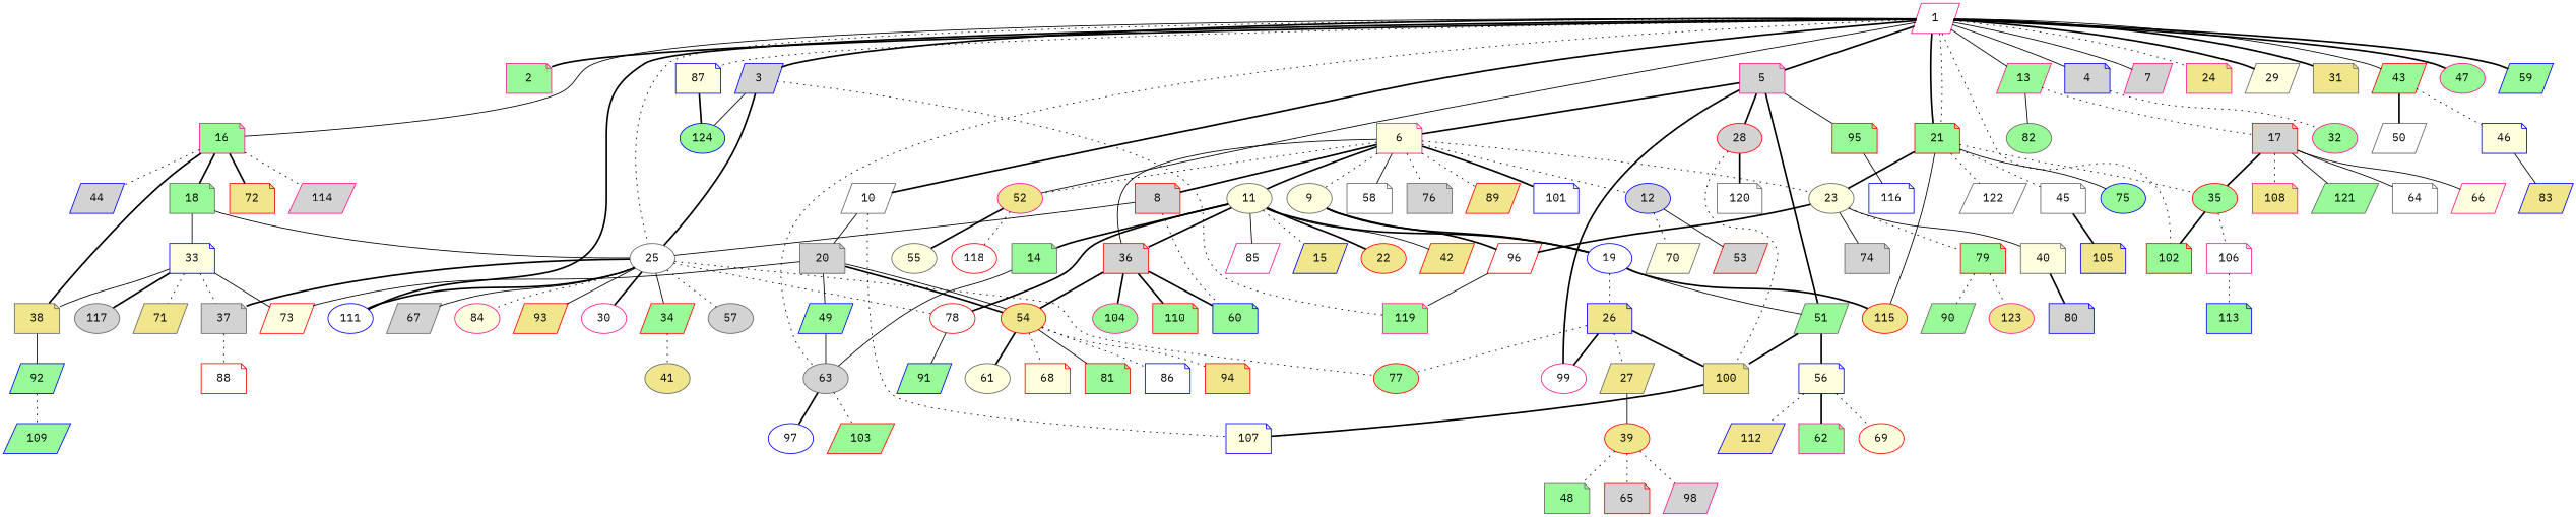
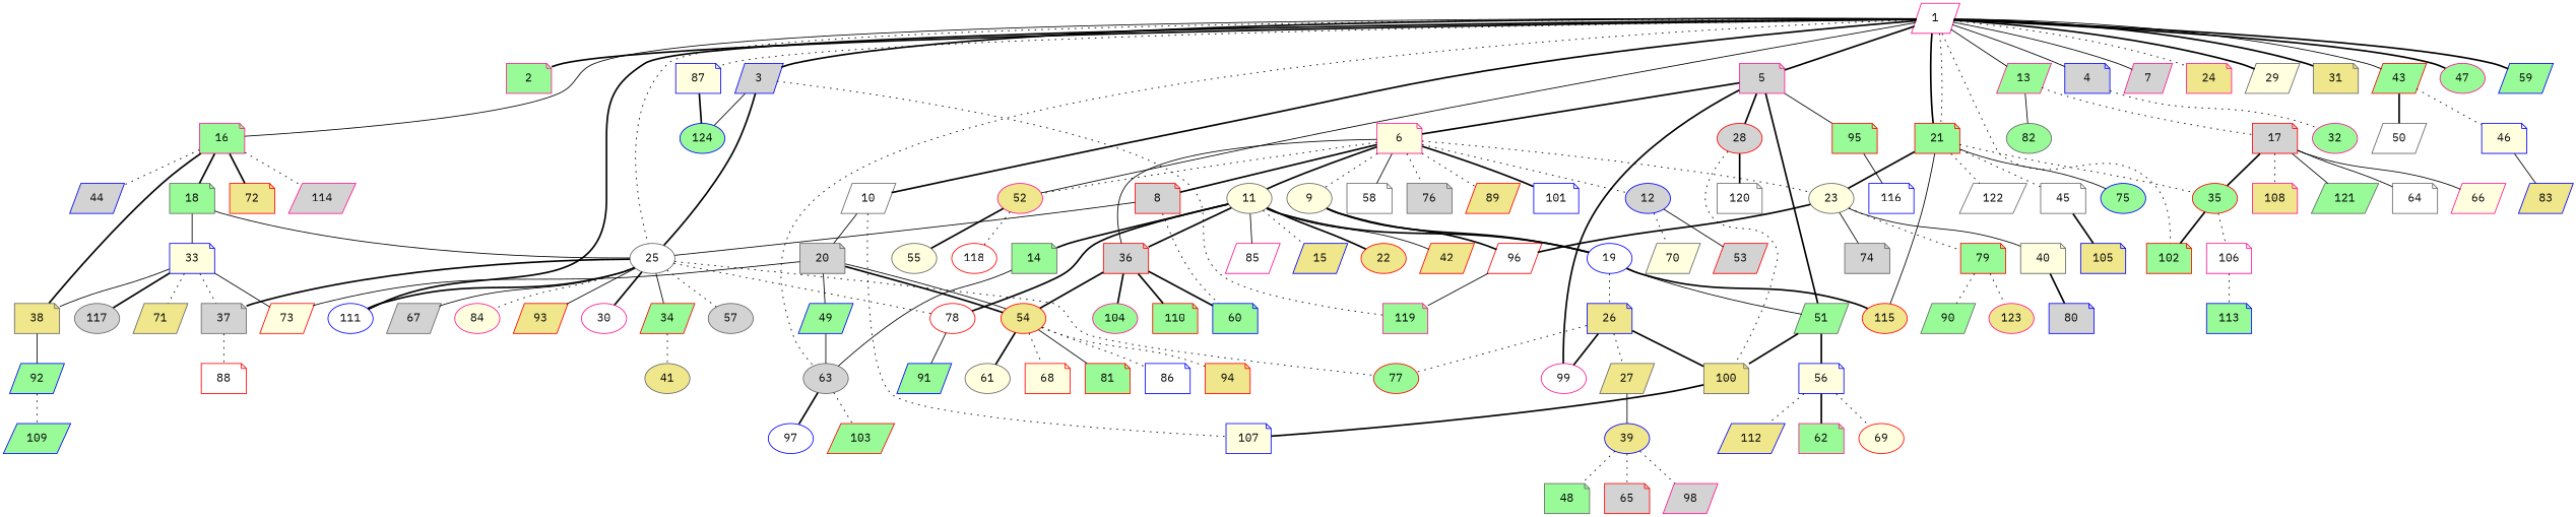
  graph {
    fontname="IBM Plex Mono"
    node [color=gray40 fillcolor=palegreen fontname="IBM Plex Mono" shape=note style=filled]
    edge [fontname="IBM Plex Mono" style=bold]
    1 [color=deeppink fillcolor=white shape=parallelogram]
    2 [color=deeppink]
    3 [color=blue fillcolor=lightgrey shape=parallelogram]
    4 [color=blue fillcolor=lightgrey]
    5 [color=deeppink fillcolor=lightgrey]
    7 [color=deeppink fillcolor=lightgrey shape=parallelogram]
    10 [fillcolor=white shape=parallelogram]
    13 [color=deeppink shape=parallelogram]
    16 [color=deeppink]
    21 [color=red]
    24 [color=deeppink fillcolor=khaki]
    25 [fillcolor=white shape=ellipse]
    29 [fillcolor=lightyellow shape=parallelogram]
    31 [fillcolor=khaki]
    43 [color=red shape=parallelogram]
    47 [color=deeppink shape=ellipse]
    52 [color=deeppink fillcolor=khaki shape=ellipse]
    59 [color=blue shape=parallelogram]
    63 [fillcolor=lightgrey shape=ellipse]
    87 [color=blue fillcolor=lightyellow]
    102 [color=red]
    111 [color=blue fillcolor=white shape=ellipse]
    119 [color=deeppink]
    124 [color=blue shape=ellipse]
    32 [color=deeppink shape=ellipse]
    6 [color=deeppink fillcolor=lightyellow]
    28 [color=red fillcolor=lightgrey shape=ellipse]
    51 [shape=parallelogram]
    95 [color=red]
    99 [color=deeppink fillcolor=white shape=ellipse]
    20 [fillcolor=lightgrey]
    107 [color=blue fillcolor=lightyellow]
    17 [color=red fillcolor=lightgrey]
    82 [shape=ellipse]
    18
    38 [fillcolor=khaki]
    44 [color=blue fillcolor=lightgrey shape=parallelogram]
    72 [color=red fillcolor=khaki]
    114 [color=deeppink fillcolor=lightgrey shape=parallelogram]
    23 [fillcolor=lightyellow shape=ellipse]
    35 [color=red shape=ellipse]
    115 [color=red fillcolor=khaki shape=ellipse]
    45 [fillcolor=white]
    75 [color=blue shape=ellipse]
    122 [fillcolor=white shape=parallelogram]
    78 [color=red fillcolor=white shape=ellipse]
    30 [color=deeppink fillcolor=white shape=ellipse]
    34 [color=red shape=parallelogram]
    37 [fillcolor=lightgrey]
    57 [fillcolor=lightgrey shape=ellipse]
    67 [fillcolor=lightgrey shape=parallelogram]
    77 [color=red shape=ellipse]
    84 [color=deeppink fillcolor=lightyellow shape=ellipse]
    93 [color=red fillcolor=khaki shape=parallelogram]
    46 [color=blue fillcolor=lightyellow]
    50 [fillcolor=white shape=parallelogram]
    55 [fillcolor=lightyellow shape=ellipse]
    118 [color=red fillcolor=white shape=ellipse]
    97 [color=blue fillcolor=white shape=ellipse]
    103 [color=red shape=parallelogram]
    8 [color=red fillcolor=lightgrey]
    9 [fillcolor=lightyellow shape=ellipse]
    11 [fillcolor=lightyellow shape=ellipse]
    12 [color=blue fillcolor=lightgrey shape=ellipse]
    36 [color=red fillcolor=lightgrey]
    58 [fillcolor=white]
    76 [fillcolor=lightgrey]
    89 [color=red fillcolor=khaki shape=parallelogram]
    101 [color=blue fillcolor=white]
    100 [fillcolor=khaki]
    120 [fillcolor=white]
    56 [color=blue fillcolor=lightyellow]
    116 [color=blue fillcolor=white]
    60 [color=blue]
    19 [color=blue fillcolor=white shape=ellipse]
    96 [color=red fillcolor=white shape=parallelogram]
    14
    15 [color=blue fillcolor=khaki shape=parallelogram]
    22 [color=red fillcolor=khaki shape=ellipse]
    42 [color=red fillcolor=khaki shape=parallelogram]
    85 [color=deeppink fillcolor=white shape=parallelogram]
    53 [color=red fillcolor=lightgrey shape=parallelogram]
    70 [fillcolor=lightyellow shape=parallelogram]
    40 [fillcolor=lightyellow]
    74 [fillcolor=lightgrey]
    79 [color=red]
    54 [color=red fillcolor=khaki shape=ellipse]
    104 [color=deeppink shape=ellipse]
    110 [color=red]
    26 [color=blue fillcolor=khaki]
    49 [color=blue shape=parallelogram]
    73 [color=red fillcolor=lightyellow shape=parallelogram]
    91 [color=blue shape=parallelogram]
    64 [fillcolor=white]
    66 [color=deeppink fillcolor=lightyellow shape=parallelogram]
    108 [color=deeppink fillcolor=khaki]
    121 [shape=parallelogram]
    33 [color=blue fillcolor=lightyellow]
    92 [color=blue shape=parallelogram]
    106 [color=deeppink fillcolor=white]
    71 [fillcolor=khaki shape=parallelogram]
    117 [fillcolor=lightgrey shape=ellipse]
    27 [fillcolor=khaki shape=parallelogram]
    61 [fillcolor=lightyellow shape=ellipse]
    68 [color=red fillcolor=lightyellow]
    81 [color=red]
    86 [color=blue fillcolor=white]
    94 [color=red fillcolor=khaki]
    105 [color=blue fillcolor=khaki]
    80 [color=blue fillcolor=lightgrey]
    90 [shape=parallelogram]
    123 [color=deeppink fillcolor=khaki shape=ellipse]
    41 [fillcolor=khaki shape=ellipse]
    88 [color=red fillcolor=white]
-   39 [color=red fillcolor=khaki shape=ellipse]
+   39 [color=blue fillcolor=khaki shape=ellipse]
    48
    65 [color=red fillcolor=lightgrey]
    98 [color=deeppink fillcolor=lightgrey shape=parallelogram]
    113 [color=blue]
    109 [color=blue shape=parallelogram]
    83 [color=blue fillcolor=khaki shape=parallelogram]
    62 [color=deeppink]
    69 [color=red fillcolor=lightyellow shape=ellipse]
    112 [color=blue fillcolor=khaki shape=parallelogram]
    1 -- 2
    1 -- 3
    1 -- 4 [style=solid]
    1 -- 5
    1 -- 7 [style=solid]
    1 -- 10
    1 -- 13 [style=solid]
    1 -- 16 [style=solid]
    1 -- 21
    1 -- 21 [style=dotted]
    1 -- 24 [style=dotted]
    1 -- 25 [style=dotted]
    1 -- 29
    1 -- 31
    1 -- 43 [style=solid]
    1 -- 47
    1 -- 52 [style=solid]
    1 -- 59
    1 -- 63 [style=dotted]
    1 -- 87 [style=dotted]
    1 -- 102 [style=dotted]
    1 -- 111
    3 -- 25
    3 -- 119 [style=dotted]
    3 -- 124 [style=solid]
    4 -- 32 [style=dotted]
    5 -- 6
    5 -- 28
    5 -- 51
    5 -- 95 [style=solid]
    5 -- 99
    10 -- 20 [style=solid]
    10 -- 107 [style=dotted]
    13 -- 17 [style=dotted]
    13 -- 82 [style=solid]
    16 -- 18
    16 -- 38
    16 -- 44 [style=dotted]
    16 -- 72
    16 -- 114 [style=dotted]
    21 -- 23
    21 -- 35 [style=dotted]
    21 -- 115 [style=solid]
    21 -- 45 [style=dotted]
    21 -- 75 [style=solid]
    21 -- 122 [style=dotted]
    25 -- 111
    25 -- 78 [style=dotted]
    25 -- 30
    25 -- 34 [style=solid]
    25 -- 37
    25 -- 57 [style=dotted]
    25 -- 67 [style=solid]
    25 -- 77 [style=dotted]
    25 -- 84 [style=dotted]
    25 -- 93 [style=solid]
    43 -- 46 [style=dotted]
    43 -- 50
    52 -- 55
    52 -- 118 [style=dotted]
    63 -- 97
    63 -- 103 [style=dotted]
    87 -- 124
    6 -- 52 [style=dotted]
    6 -- 23 [style=dotted]
    6 -- 8
    6 -- 9 [style=dotted]
    6 -- 11
    6 -- 12 [style=dotted]
    6 -- 36 [style=solid]
    6 -- 58 [style=solid]
    6 -- 76 [style=dotted]
    6 -- 89 [style=dotted]
    6 -- 101
    28 -- 100 [style=dotted]
    28 -- 120
    51 -- 100
    51 -- 56
    95 -- 116 [style=solid]
    20 -- 54
    20 -- 54 [style=solid]
    20 -- 49 [style=solid]
    20 -- 73 [style=solid]
    17 -- 35
    17 -- 64 [style=solid]
    17 -- 66 [style=solid]
    17 -- 108 [style=dotted]
    17 -- 121 [style=solid]
    18 -- 25 [style=solid]
    18 -- 33 [style=solid]
    38 -- 92 [style=solid]
    23 -- 96
    23 -- 40 [style=solid]
    23 -- 74 [style=solid]
    23 -- 79 [style=dotted]
    35 -- 102
    35 -- 106 [style=dotted]
    45 -- 105
    78 -- 91 [style=solid]
    34 -- 41 [style=dotted]
    37 -- 88 [style=dotted]
    46 -- 83 [style=solid]
    8 -- 25 [style=solid]
    8 -- 60 [style=dotted]
    9 -- 19
    9 -- 96
    11 -- 78
    11 -- 36
    11 -- 19
    11 -- 14
    11 -- 15 [style=dotted]
    11 -- 22
    11 -- 42 [style=solid]
    11 -- 85 [style=solid]
    12 -- 53 [style=solid]
    12 -- 70 [style=dotted]
    36 -- 60
    36 -- 54
    36 -- 104
    36 -- 110
    100 -- 107
    56 -- 62
    56 -- 69 [style=dotted]
    56 -- 112 [style=dotted]
    19 -- 51 [style=solid]
    19 -- 115
    19 -- 26 [style=dotted]
    96 -- 119 [style=solid]
    14 -- 63 [style=solid]
    40 -- 80
    79 -- 90 [style=dotted]
    79 -- 123 [style=dotted]
    54 -- 61
    54 -- 68 [style=dotted]
    54 -- 81 [style=solid]
    54 -- 86 [style=dotted]
    54 -- 94 [style=dotted]
    26 -- 99
    26 -- 77 [style=dotted]
    26 -- 100
    26 -- 27 [style=dotted]
    49 -- 63 [style=solid]
    33 -- 38 [style=solid]
    33 -- 37 [style=dotted]
    33 -- 73 [style=solid]
    33 -- 71 [style=dotted]
    33 -- 117
    92 -- 109 [style=dotted]
    106 -- 113 [style=dotted]
    27 -- 39 [style=solid]
    39 -- 48 [style=dotted]
    39 -- 65 [style=dotted]
    39 -- 98 [style=dotted]
  }
